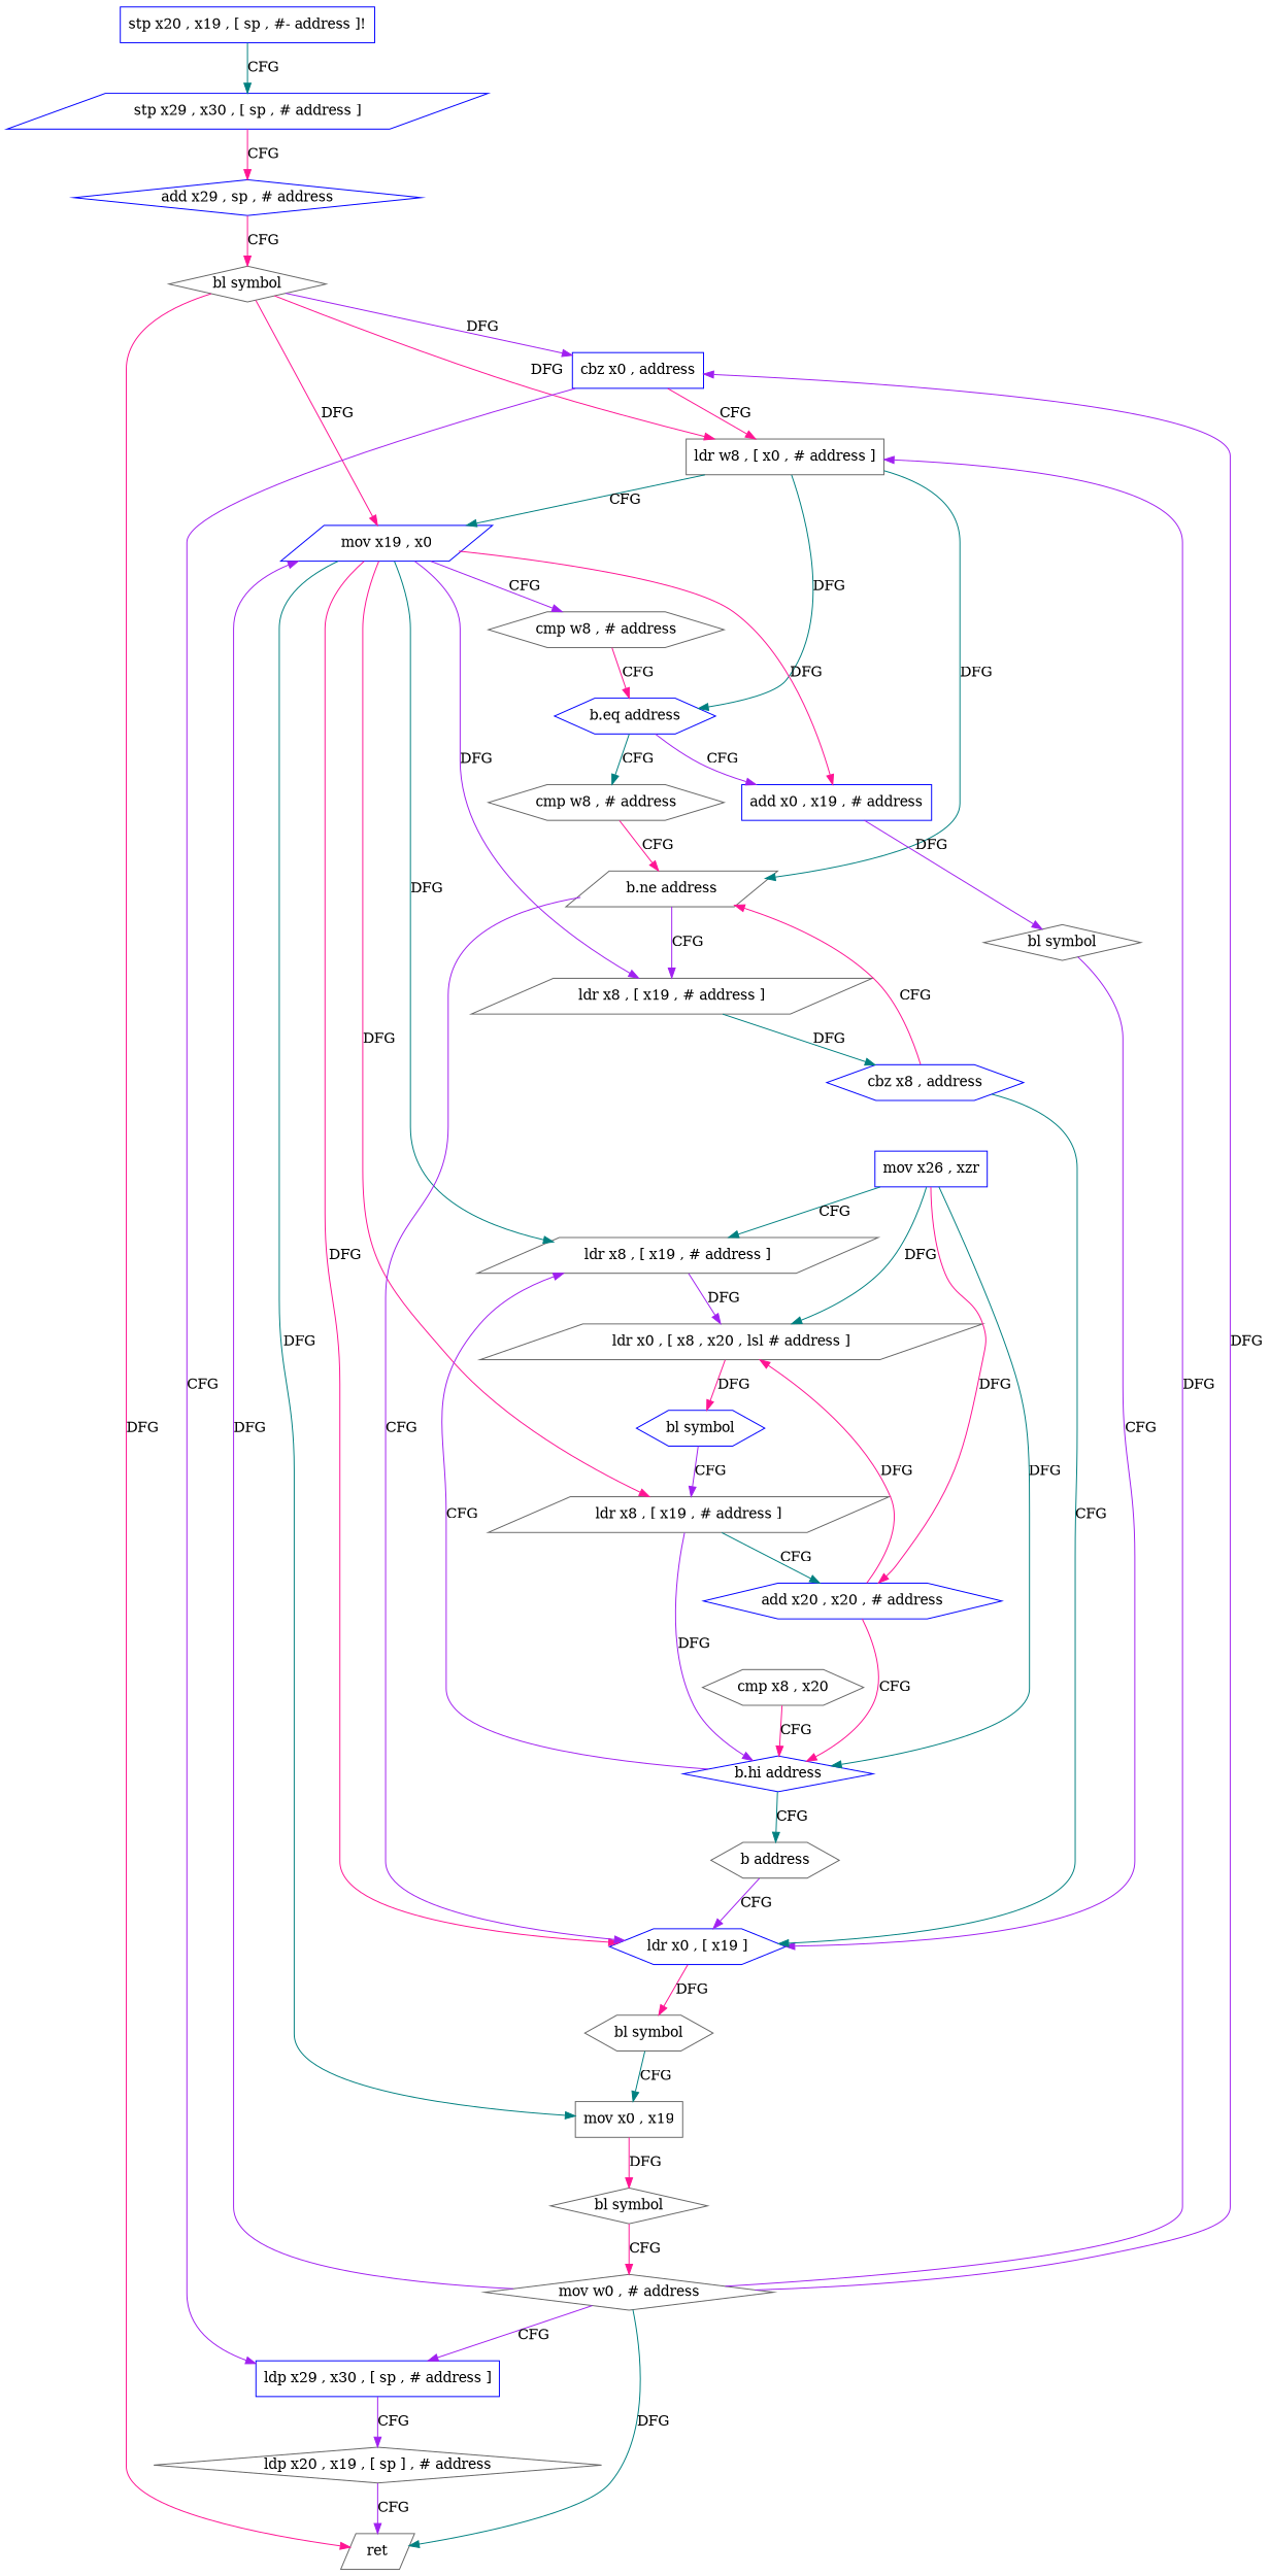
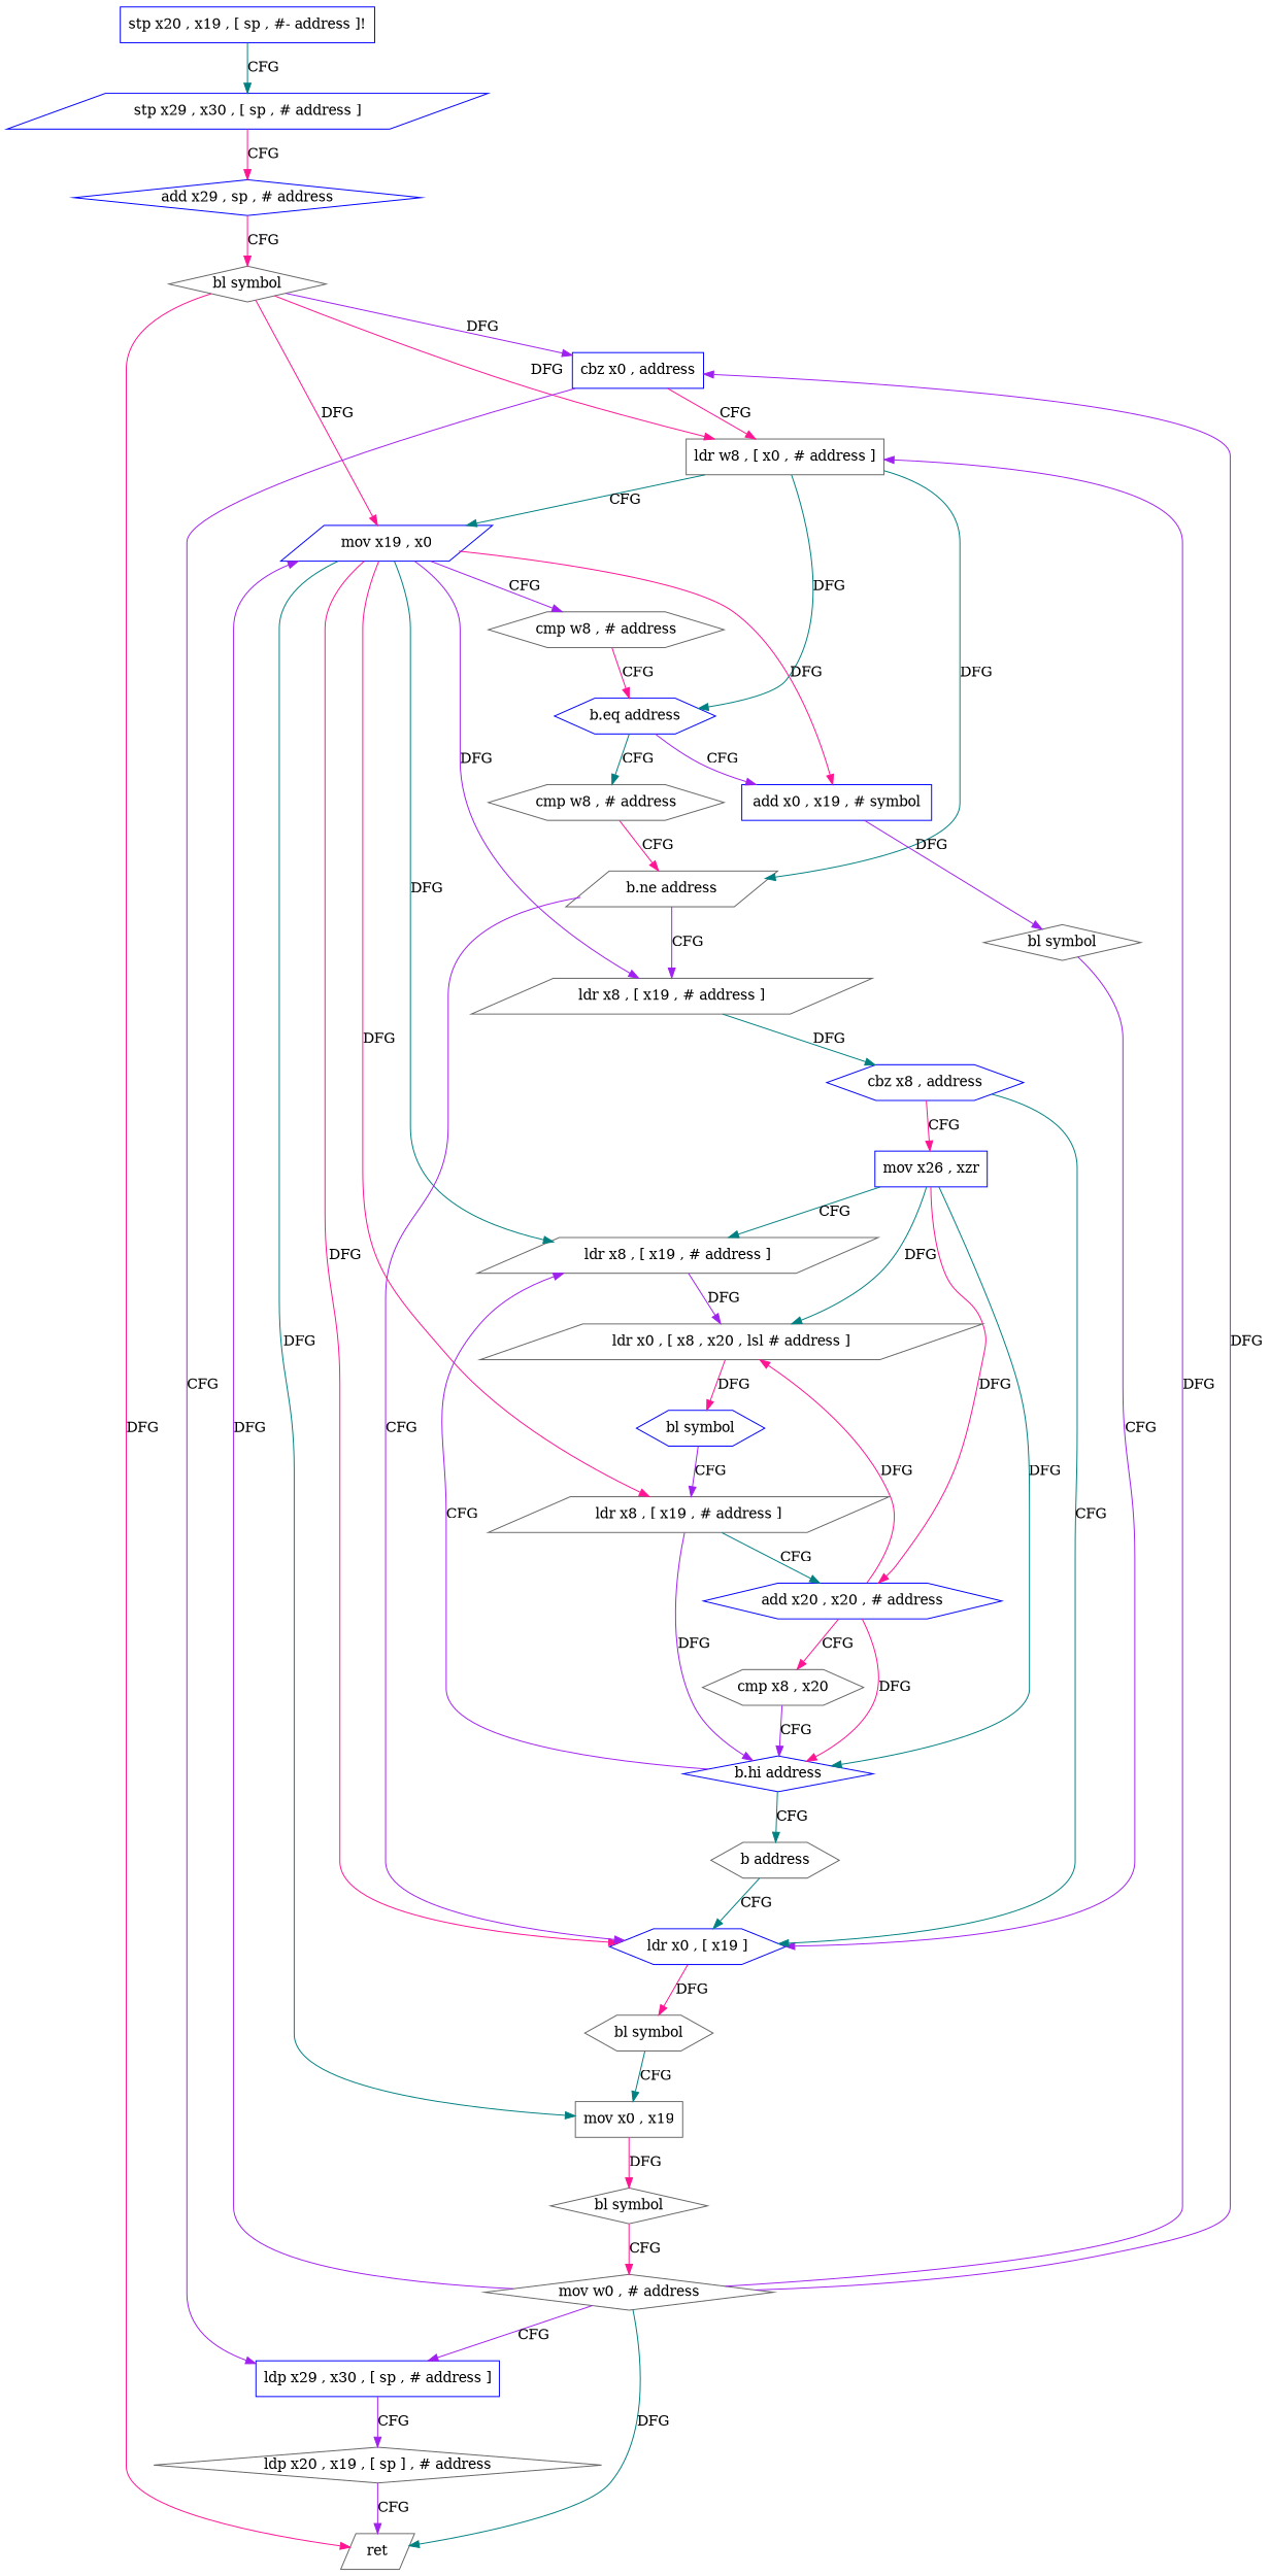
  digraph {
    fontname="DejaVu Serif"
    node [color=gray40 fontname="DejaVu Serif" shape=hexagon]
    edge [color=deeppink fontname="DejaVu Serif"]
    n1 [color=blue label="stp x20 , x19 , [ sp , #- address ]!" shape=box]
    n2 [color=blue label="stp x29 , x30 , [ sp , # address ]" shape=parallelogram]
    n3 [color=blue label="add x29 , sp , # address" shape=diamond]
    n4 [label="bl symbol" shape=diamond]
    n5 [color=blue label="cbz x0 , address" shape=box]
    n6 [label="ldr w8 , [ x0 , # address ]" shape=box]
    n7 [label=ret shape=parallelogram]
    n8 [color=blue label="mov x19 , x0" shape=parallelogram]
    n9 [color=blue label="ldp x29 , x30 , [ sp , # address ]" shape=box]
    n10 [color=blue label="b.eq address"]
    n11 [label="b.ne address" shape=parallelogram]
    n12 [label="cmp w8 , # address"]
-   n13 [color=blue label="add x0 , x19 , # address" shape=box]
+   n13 [color=blue label="add x0 , x19 , # symbol" shape=box]
    n14 [color=blue label="ldr x0 , [ x19 ]"]
    n15 [label="ldr x8 , [ x19 , # address ]" shape=parallelogram]
    n16 [label="mov x0 , x19" shape=box]
    n17 [label="ldr x8 , [ x19 , # address ]" shape=parallelogram]
    n18 [label="ldr x8 , [ x19 , # address ]" shape=parallelogram]
    n19 [label="ldp x20 , x19 , [ sp ] , # address" shape=diamond]
    n20 [label="cmp w8 , # address"]
    n21 [label="bl symbol" shape=diamond]
    n22 [label="bl symbol"]
    n23 [color=blue label="cbz x8 , address"]
    n24 [label="bl symbol" shape=diamond]
    n25 [label="ldr x0 , [ x8 , x20 , lsl # address ]" shape=parallelogram]
    n26 [color=blue label="add x20 , x20 , # address"]
    n27 [color=blue label="b.hi address" shape=diamond]
    n28 [color=blue label="mov x26 , xzr" shape=box]
    n29 [label="mov w0 , # address" shape=diamond]
    n30 [color=blue label="bl symbol"]
    n31 [label="cmp x8 , x20"]
    n32 [label="b address"]
    n1 -> n2 [color=teal label=CFG]
    n2 -> n3 [label=CFG]
    n3 -> n4 [label=CFG]
    n4 -> n5 [color=purple label=DFG]
    n4 -> n6 [label=DFG]
    n4 -> n7 [label=DFG]
    n4 -> n8 [label=DFG]
    n5 -> n6 [label=CFG]
    n5 -> n9 [color=purple label=CFG]
    n6 -> n8 [color=teal label=CFG]
    n6 -> n10 [color=teal label=DFG]
    n6 -> n11 [color=teal label=DFG]
    n8 -> n12 [color=purple label=CFG]
    n8 -> n13 [label=DFG]
    n8 -> n14 [label=DFG]
    n8 -> n15 [color=purple label=DFG]
    n8 -> n16 [color=teal label=DFG]
    n8 -> n17 [color=teal label=DFG]
    n8 -> n18 [label=DFG]
    n9 -> n19 [color=purple label=CFG]
    n10 -> n13 [color=purple label=CFG]
    n10 -> n20 [color=teal label=CFG]
    n11 -> n14 [color=purple label=CFG]
    n11 -> n15 [color=purple label=CFG]
    n12 -> n10 [label=CFG]
    n13 -> n21 [color=purple label=DFG]
    n14 -> n22 [label=DFG]
    n15 -> n23 [color=teal label=DFG]
    n16 -> n24 [label=DFG]
    n17 -> n25 [color=purple label=DFG]
    n18 -> n26 [color=teal label=CFG]
    n18 -> n27 [color=purple label=DFG]
    n19 -> n7 [color=purple label=CFG]
    n20 -> n11 [label=CFG]
    n21 -> n14 [color=purple label=CFG]
    n22 -> n16 [color=teal label=CFG]
    n23 -> n14 [color=teal label=CFG]
-   n23 -> n11 [label=CFG]
+   n23 -> n28 [label=CFG]
    n24 -> n29 [label=CFG]
    n25 -> n30 [label=DFG]
    n26 -> n25 [label=DFG]
-   n26 -> n27 [label=CFG]
+   n26 -> n27 [label=DFG]
+   n26 -> n31 [label=CFG]
    n27 -> n17 [color=purple label=CFG]
    n27 -> n32 [color=teal label=CFG]
    n28 -> n17 [color=teal label=CFG]
    n28 -> n25 [color=teal label=DFG]
    n28 -> n26 [label=DFG]
    n28 -> n27 [color=teal label=DFG]
    n29 -> n5 [color=purple label=DFG]
    n29 -> n6 [color=purple label=DFG]
    n29 -> n7 [color=teal label=DFG]
    n29 -> n8 [color=purple label=DFG]
    n29 -> n9 [color=purple label=CFG]
    n30 -> n18 [color=purple label=CFG]
-   n31 -> n27 [label=CFG]
-   n32 -> n14 [color=purple label=CFG]
+   n31 -> n27 [color=purple label=CFG]
+   n32 -> n14 [color=teal label=CFG]
  }
